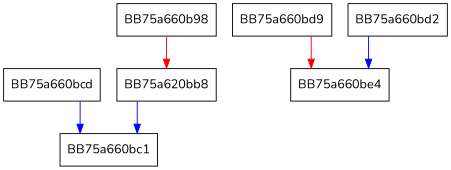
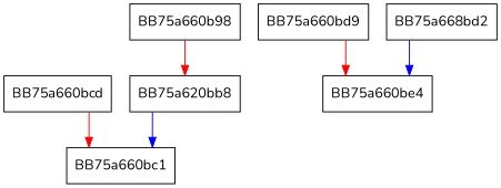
  digraph {
    fontname=Nunito
    splines=ortho
    node [fontname=Nunito shape=box]
    edge [color=blue fontname=Nunito]
    n1 [label=BB75a620bb8]
    BB75a660b98
    BB75a660bc1
    BB75a660bd9
    BB75a660be4
-   BB75a660bd2
+   BB75a660bd2 [label=BB75a668bd2]
    BB75a660bcd
    n1 -> BB75a660bc1
    BB75a660b98 -> n1 [color=red]
    BB75a660bd9 -> BB75a660be4 [color=red]
    BB75a660bd2 -> BB75a660be4
-   BB75a660bcd -> BB75a660bc1
+   BB75a660bcd -> BB75a660bc1 [color=red]
  }
